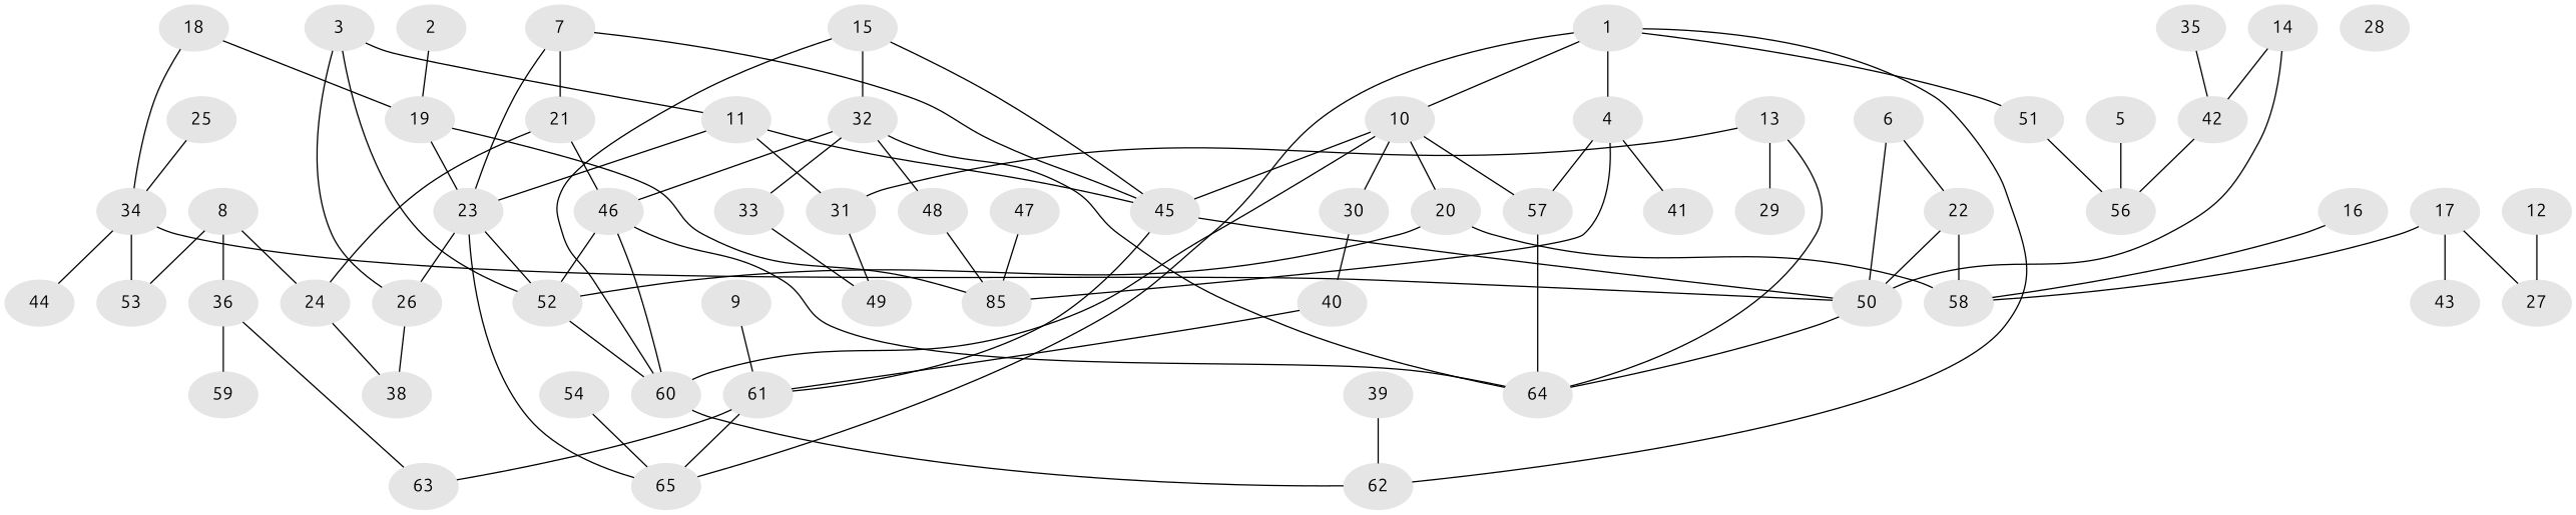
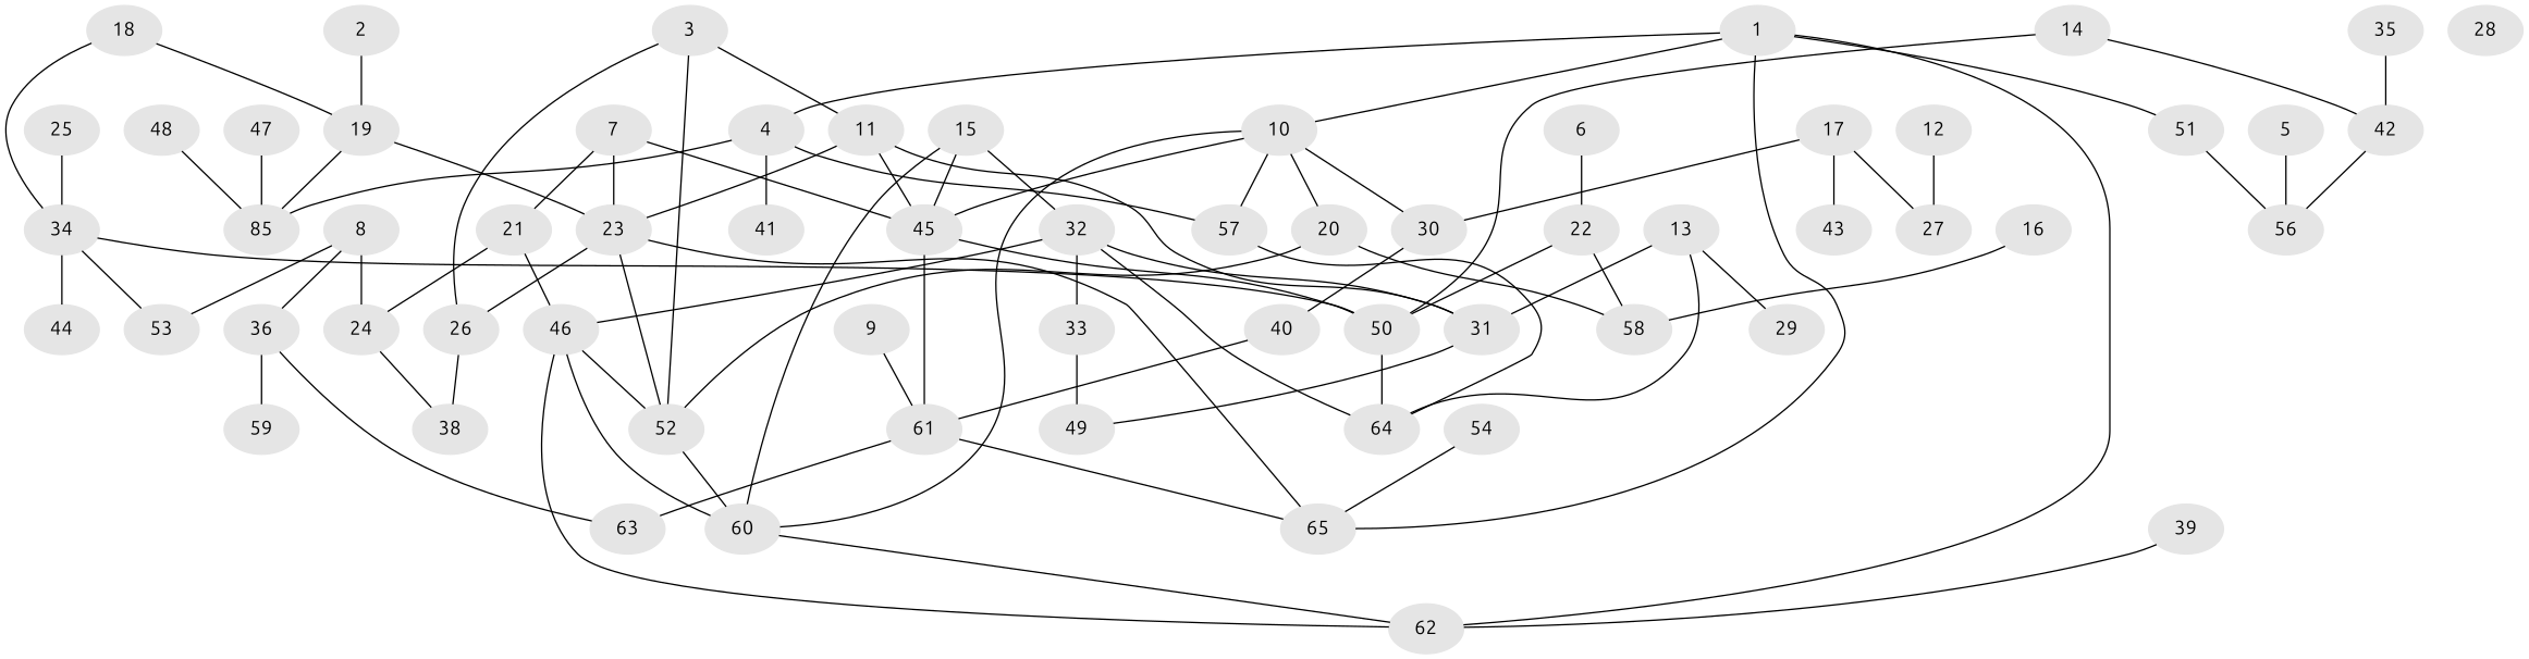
  graph {
    fontname=Ubuntu
    node [color=gray90 fontname=Ubuntu style=filled]
    edge [fontname=Ubuntu]
    1
    4
    10
    51
    62
    65
    41
    n8 [label=85]
    57
    45
    20
    30
    60
    56
    2
    19
    23
    3
    11
    26
    52
    31
    38
    64
    5
    6
    22
    50
    58
    7
    21
    24
    46
    61
    8
    53
    36
    9
    63
    40
    49
    59
    12
    27
    13
    29
    14
    42
    15
    32
    33
    48
    16
    17
    43
    18
    34
    44
    25
    28
    35
    39
    47
    54
    1 -- 4
    1 -- 10
    1 -- 51
    1 -- 62
    1 -- 65
    4 -- 41
    4 -- n8
    4 -- 57
    10 -- 57
    10 -- 45
    10 -- 20
    10 -- 30
    10 -- 60
    51 -- 56
    57 -- 64
    45 -- 50
    45 -- 61
    20 -- 52
    20 -- 58
    30 -- 40
    60 -- 62
    2 -- 19
    19 -- n8
    19 -- 23
    23 -- 65
    23 -- 26
    23 -- 52
    3 -- 11
    3 -- 26
    3 -- 52
    11 -- 45
    11 -- 23
    11 -- 31
    26 -- 38
    52 -- 60
    31 -- 49
    5 -- 56
    6 -- 22
-   6 -- 50
    22 -- 50
    22 -- 58
    50 -- 64
    7 -- 45
    7 -- 23
    7 -- 21
    21 -- 24
    21 -- 46
    24 -- 38
    46 -- 60
    46 -- 52
-   46 -- 64
+   46 -- 62
    61 -- 65
    61 -- 63
    8 -- 24
    8 -- 53
    8 -- 36
    36 -- 63
    36 -- 59
    9 -- 61
    40 -- 61
    12 -- 27
    13 -- 31
    13 -- 64
    13 -- 29
    14 -- 50
    14 -- 42
    42 -- 56
    15 -- 45
    15 -- 60
    15 -- 32
    32 -- 64
    32 -- 46
    32 -- 33
-   32 -- 48
+   32 -- 31
    33 -- 49
    48 -- n8
    16 -- 58
-   17 -- 58
+   17 -- 30
    17 -- 27
    17 -- 43
    18 -- 19
    18 -- 34
    34 -- 50
    34 -- 53
    34 -- 44
    25 -- 34
    35 -- 42
    39 -- 62
    47 -- n8
    54 -- 65
  }
